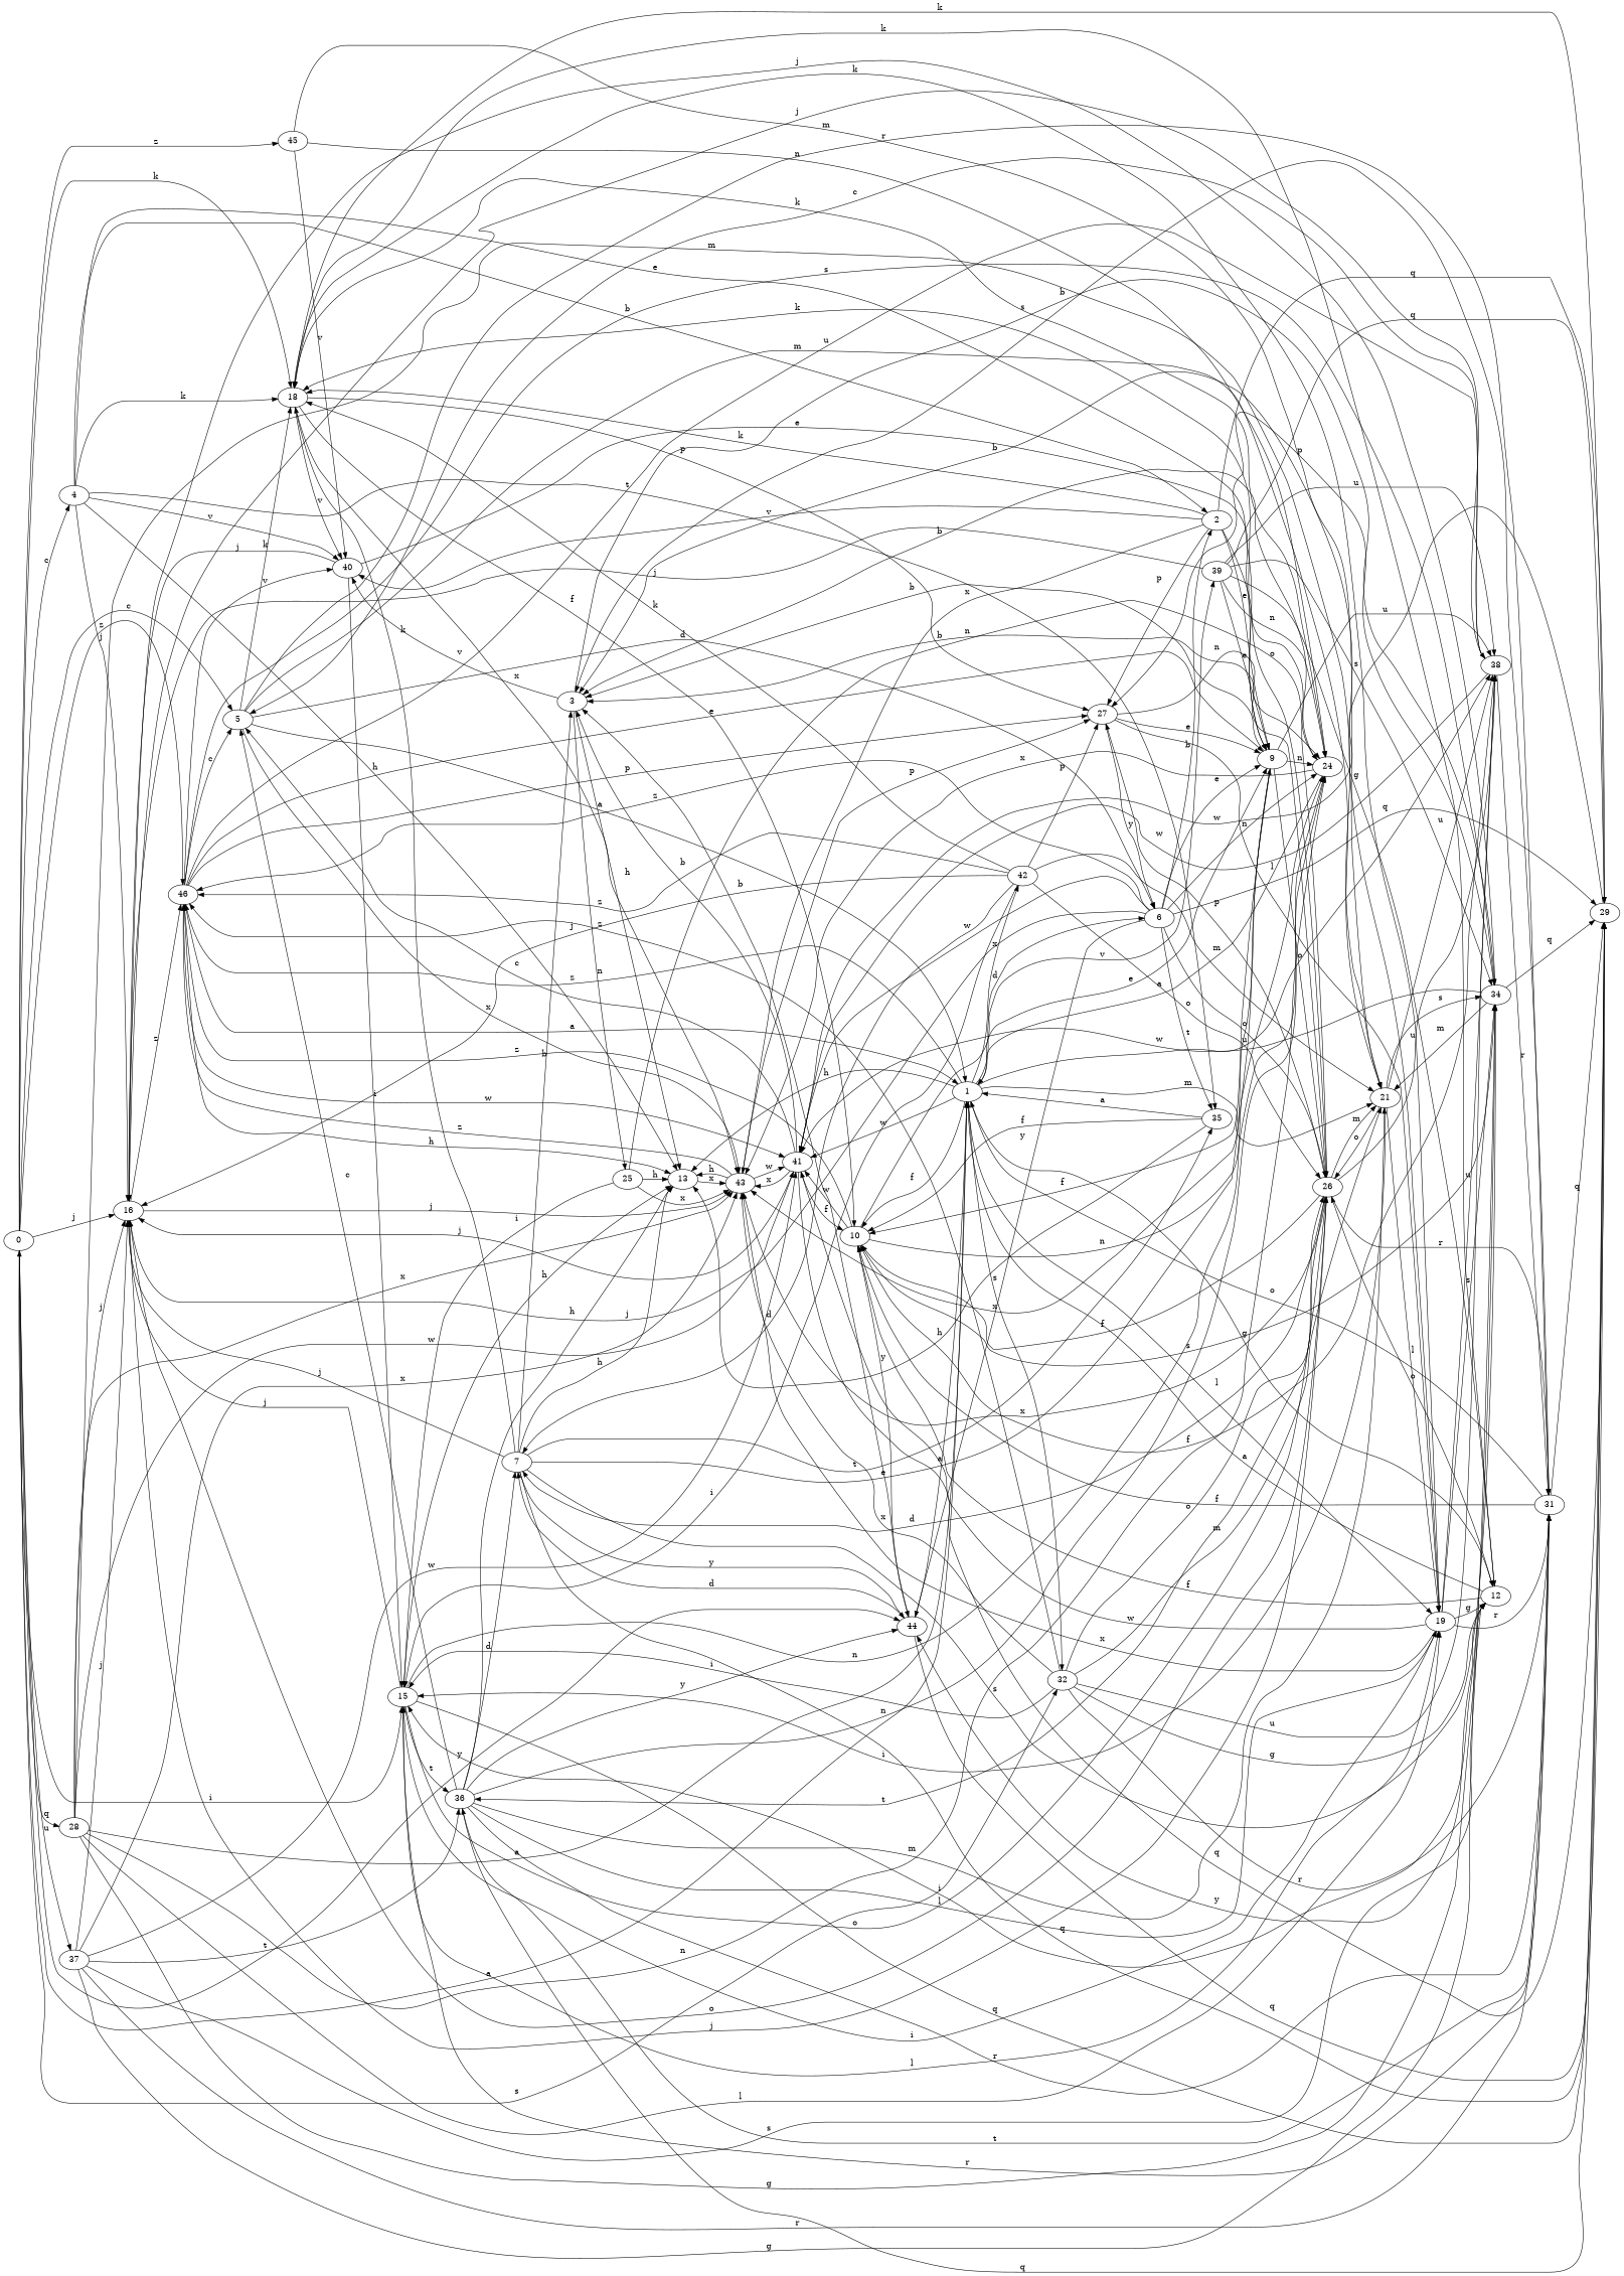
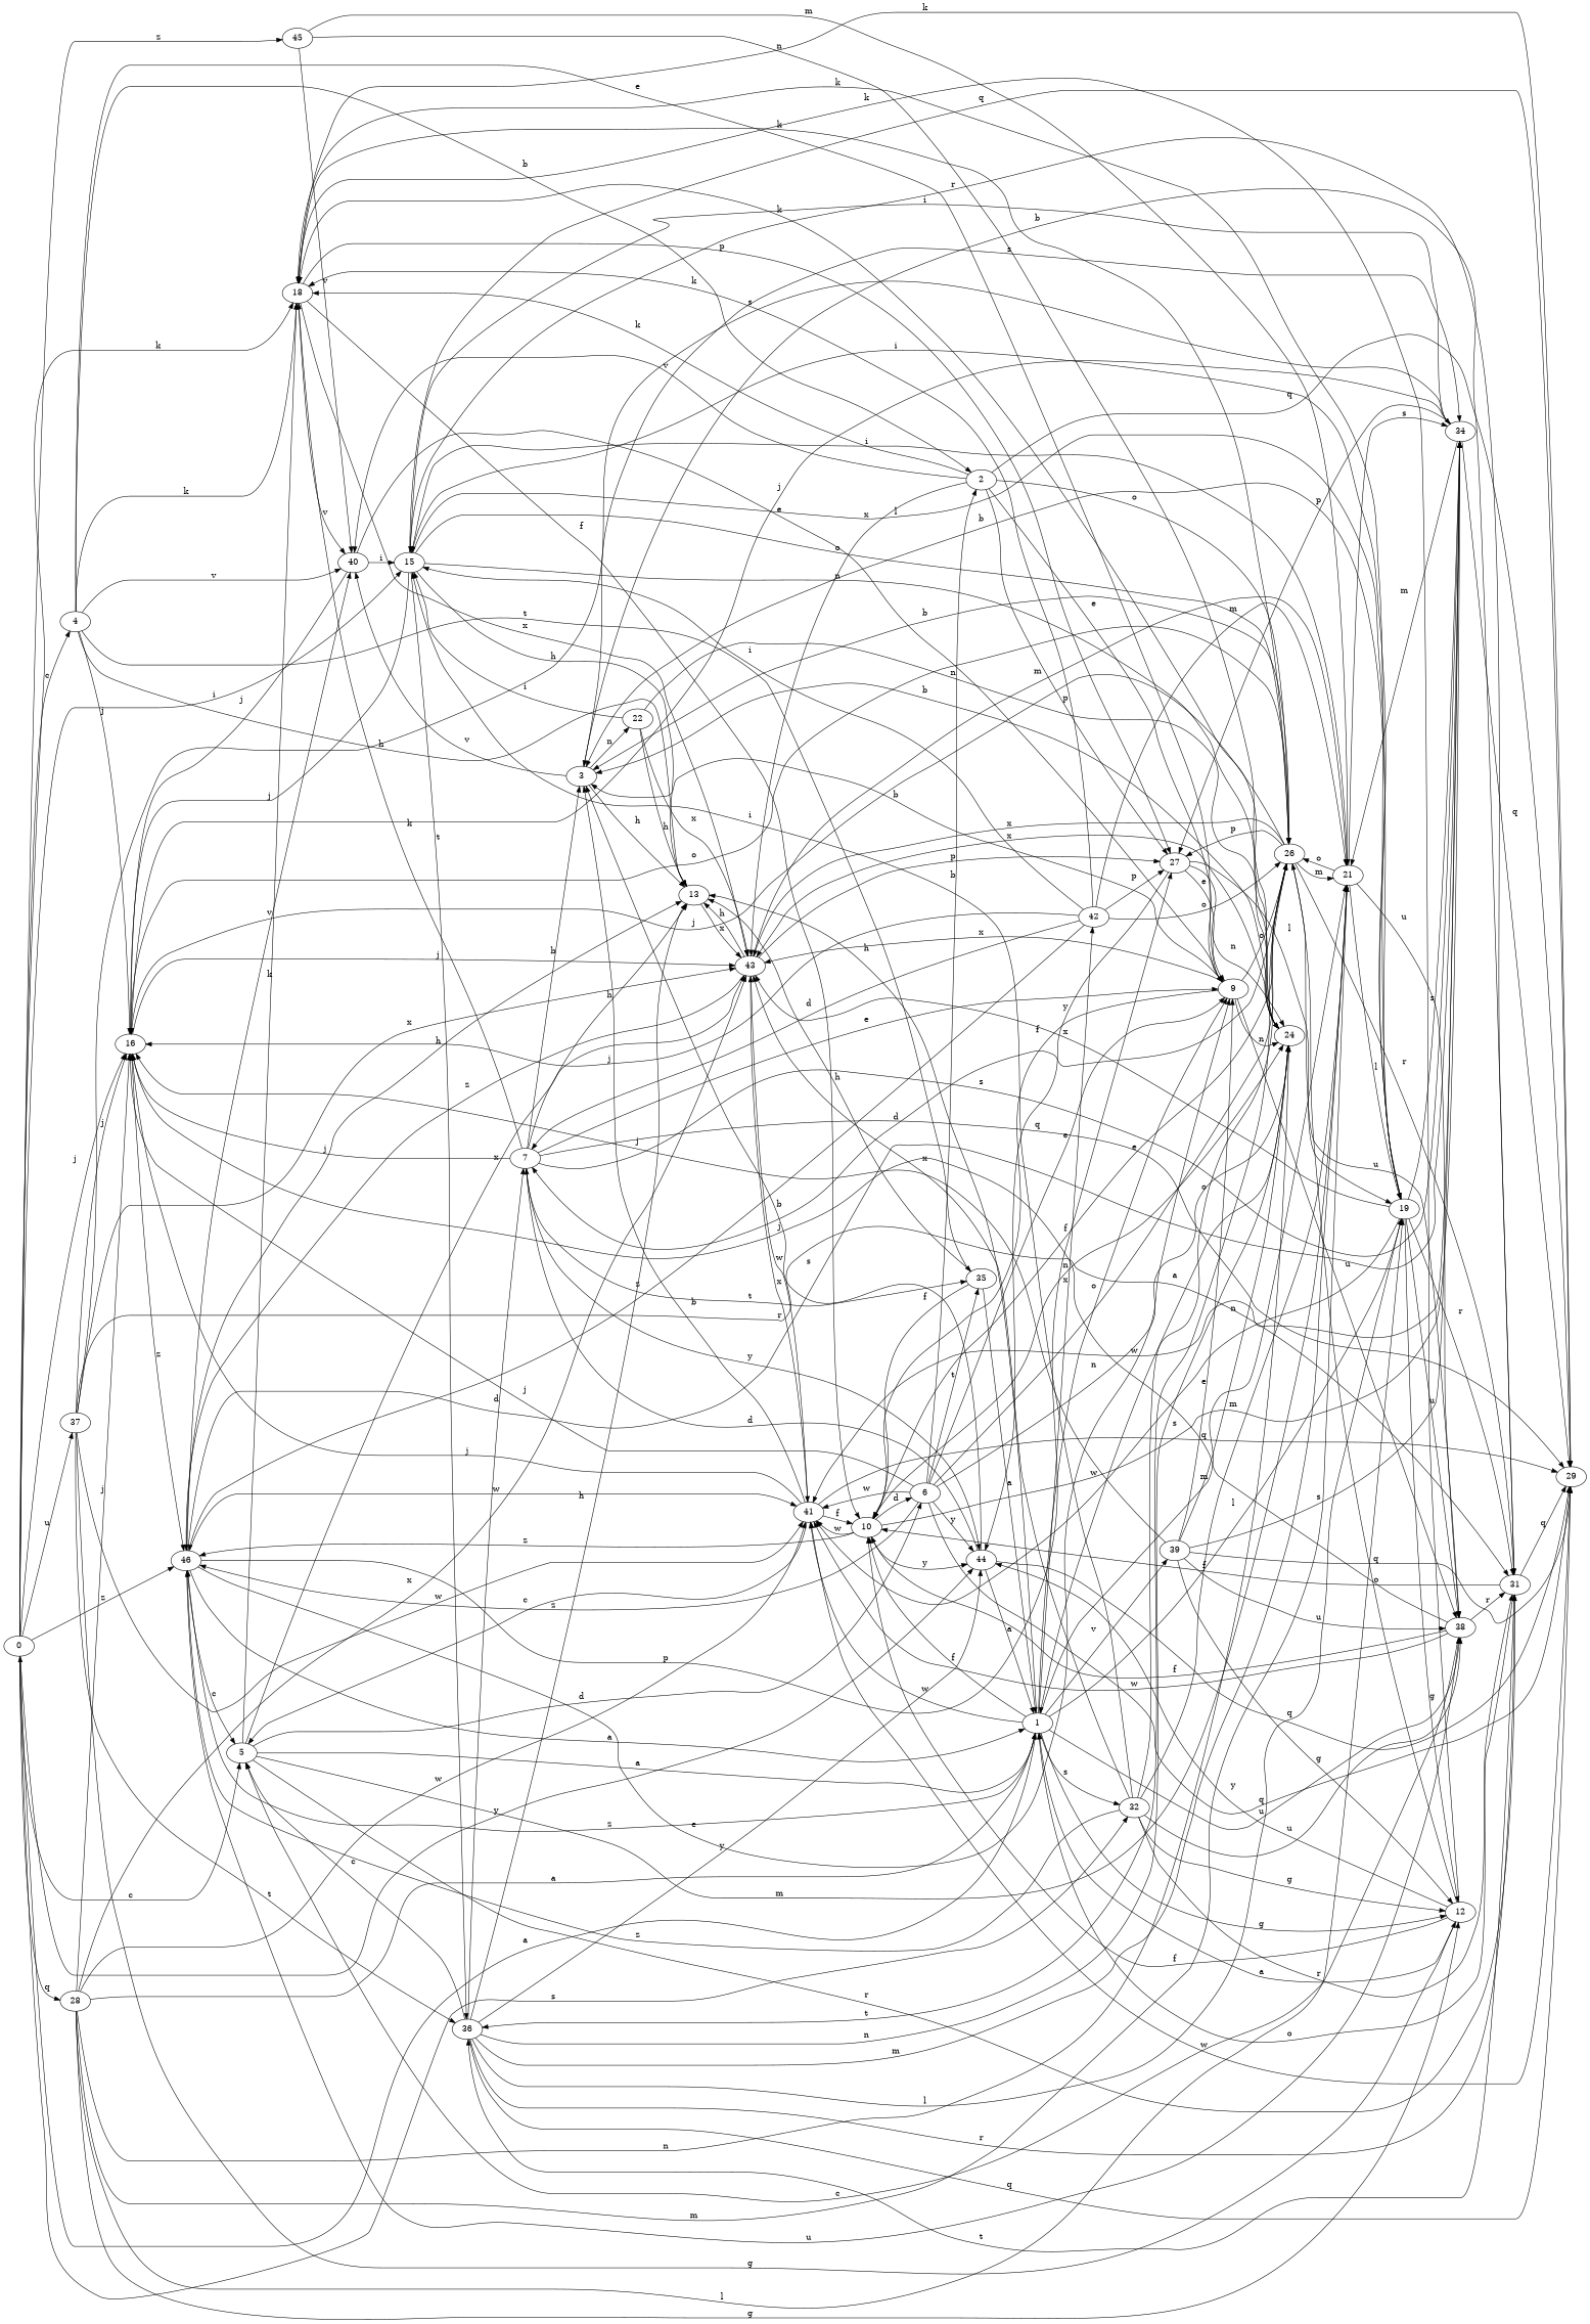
  strict digraph {
    rankdir=LR
    0
    4
    5
    15
    16
    18
    28
    32
    37
    44
    45
    46
    9
    13
    2
    40
    35
    1
    21
    43
    6
    31
    19
    26
    29
    24
    36
    10
    27
    12
    41
    38
    34
    3
    7
    39
    42
-   22 [label=25]
+   22
    0 -> 4 [label=c]
    0 -> 5 [label=c]
    0 -> 15 [label=i]
    0 -> 16 [label=j]
    0 -> 18 [label=k]
    0 -> 28 [label=q]
    0 -> 32 [label=s]
    0 -> 37 [label=u]
    0 -> 44 [label=y]
    0 -> 45 [label=z]
    0 -> 46 [label=z]
    4 -> 16 [label=j]
    4 -> 18 [label=k]
    4 -> 9 [label=e]
    4 -> 13 [label=h]
    4 -> 2 [label=b]
    4 -> 40 [label=v]
    4 -> 35 [label=t]
    5 -> 18 [label=k]
    5 -> 1 [label=a]
    5 -> 21 [label=m]
    5 -> 43 [label=x]
    5 -> 6 [label=d]
    5 -> 31 [label=r]
    15 -> 16 [label=j]
    15 -> 13 [label=h]
    15 -> 31 [label=r]
    15 -> 19 [label=l]
    15 -> 26 [label=o]
    15 -> 29 [label=q]
    15 -> 24 [label=n]
    15 -> 36 [label=t]
    16 -> 46 [label=z]
    16 -> 43 [label=j]
    16 -> 26 [label=o]
    18 -> 40 [label=v]
    18 -> 43 [label=x]
    18 -> 10 [label=f]
    18 -> 27 [label=p]
    28 -> 16 [label=j]
    28 -> 1 [label=a]
    28 -> 21 [label=m]
    28 -> 43 [label=x]
    28 -> 19 [label=l]
    28 -> 24 [label=n]
    28 -> 12 [label=g]
    28 -> 41 [label=w]
    32 -> 15 [label=i]
    32 -> 46 [label=z]
    32 -> 21 [label=m]
    32 -> 43 [label=x]
    32 -> 31 [label=r]
    32 -> 26 [label=o]
    32 -> 12 [label=g]
    32 -> 38 [label=u]
    37 -> 16 [label=j]
    37 -> 43 [label=x]
    37 -> 31 [label=r]
    37 -> 36 [label=t]
    37 -> 12 [label=g]
    37 -> 41 [label=w]
    37 -> 34 [label=s]
    44 -> 1 [label=a]
    44 -> 29 [label=q]
    44 -> 3 [label=b]
    44 -> 7 [label=d]
    45 -> 40 [label=v]
    45 -> 21 [label=m]
    45 -> 24 [label=n]
    46 -> 5 [label=c]
    46 -> 9 [label=e]
    46 -> 13 [label=h]
    46 -> 40 [label=v]
    46 -> 1 [label=a]
    46 -> 27 [label=p]
    46 -> 41 [label=w]
    46 -> 38 [label=u]
    46 -> 34 [label=s]
    9 -> 43 [label=x]
    9 -> 26 [label=o]
    9 -> 24 [label=n]
    9 -> 10 [label=f]
    9 -> 38 [label=u]
    9 -> 3 [label=b]
    13 -> 43 [label=x]
    2 -> 18 [label=k]
    2 -> 9 [label=e]
    2 -> 40 [label=v]
    2 -> 43 [label=x]
    2 -> 26 [label=o]
    2 -> 29 [label=q]
    2 -> 27 [label=p]
    40 -> 15 [label=i]
    40 -> 16 [label=j]
    40 -> 9 [label=e]
    35 -> 13 [label=h]
    35 -> 1 [label=a]
    35 -> 10 [label=f]
    1 -> 0 [label=a]
    1 -> 32 [label=s]
    1 -> 46 [label=z]
    1 -> 9 [label=e]
    1 -> 13 [label=h]
    1 -> 21 [label=m]
    1 -> 19 [label=l]
    1 -> 10 [label=f]
    1 -> 12 [label=g]
    1 -> 41 [label=w]
    1 -> 38 [label=u]
    1 -> 39 [label=v]
    1 -> 42 [label=x]
    21 -> 15 [label=i]
    21 -> 19 [label=l]
    21 -> 26 [label=o]
    21 -> 38 [label=u]
    21 -> 34 [label=s]
    43 -> 46 [label=z]
    43 -> 13 [label=h]
+   43 -> 21 [label=m]
    43 -> 27 [label=p]
    43 -> 41 [label=w]
    6 -> 16 [label=j]
    6 -> 44 [label=y]
    6 -> 46 [label=z]
    6 -> 9 [label=e]
    6 -> 2 [label=b]
    6 -> 35 [label=t]
    6 -> 26 [label=o]
    6 -> 29 [label=q]
    6 -> 24 [label=n]
    6 -> 41 [label=w]
    31 -> 1 [label=o]
    31 -> 29 [label=q]
    31 -> 36 [label=t]
    31 -> 10 [label=f]
    31 -> 3 [label=b]
    19 -> 15 [label=i]
    19 -> 18 [label=k]
    19 -> 43 [label=x]
    19 -> 31 [label=r]
    19 -> 12 [label=g]
    19 -> 41 [label=w]
    19 -> 38 [label=u]
    19 -> 34 [label=s]
    19 -> 3 [label=b]
    26 -> 16 [label=j]
    26 -> 18 [label=k]
    26 -> 21 [label=m]
    26 -> 43 [label=x]
    26 -> 31 [label=r]
    26 -> 36 [label=t]
    26 -> 10 [label=f]
    26 -> 27 [label=p]
    26 -> 38 [label=u]
    26 -> 3 [label=b]
    26 -> 7 [label=d]
    29 -> 18 [label=k]
    29 -> 41 [label=w]
    24 -> 18 [label=k]
    24 -> 1 [label=a]
    24 -> 43 [label=x]
    24 -> 3 [label=b]
    36 -> 5 [label=c]
    36 -> 44 [label=y]
    36 -> 13 [label=h]
    36 -> 21 [label=m]
    36 -> 31 [label=r]
    36 -> 19 [label=l]
    36 -> 29 [label=q]
    36 -> 24 [label=n]
    36 -> 7 [label=d]
    10 -> 44 [label=y]
    10 -> 46 [label=z]
    10 -> 6 [label=d]
    10 -> 24 [label=n]
    10 -> 41 [label=w]
    10 -> 34 [label=s]
-   27 -> 6 [label=y]
+   27 -> 44 [label=y]
    27 -> 9 [label=e]
    27 -> 19 [label=l]
    27 -> 24 [label=n]
    12 -> 18 [label=k]
    12 -> 44 [label=y]
    12 -> 1 [label=a]
    12 -> 26 [label=o]
    12 -> 10 [label=f]
    41 -> 5 [label=c]
    41 -> 16 [label=j]
    41 -> 43 [label=x]
    41 -> 29 [label=q]
    41 -> 10 [label=f]
    41 -> 3 [label=b]
    38 -> 5 [label=c]
    38 -> 16 [label=j]
    38 -> 31 [label=r]
    38 -> 10 [label=f]
    38 -> 41 [label=w]
    34 -> 15 [label=i]
    34 -> 16 [label=j]
    34 -> 21 [label=m]
    34 -> 29 [label=q]
    34 -> 27 [label=p]
    34 -> 41 [label=w]
    3 -> 13 [label=h]
    3 -> 40 [label=v]
    3 -> 34 [label=s]
    3 -> 22 [label=n]
    7 -> 16 [label=j]
    7 -> 18 [label=k]
    7 -> 44 [label=y]
    7 -> 9 [label=e]
    7 -> 13 [label=h]
    7 -> 35 [label=t]
    7 -> 29 [label=q]
    7 -> 34 [label=s]
    7 -> 3 [label=b]
    39 -> 16 [label=j]
    39 -> 9 [label=e]
    39 -> 29 [label=q]
    39 -> 24 [label=n]
    39 -> 12 [label=g]
    39 -> 38 [label=u]
    39 -> 34 [label=s]
    42 -> 15 [label=i]
    42 -> 16 [label=j]
    42 -> 18 [label=k]
    42 -> 46 [label=z]
    42 -> 21 [label=m]
    42 -> 26 [label=o]
    42 -> 27 [label=p]
    42 -> 7 [label=d]
    22 -> 15 [label=i]
    22 -> 13 [label=h]
    22 -> 43 [label=x]
    22 -> 24 [label=n]
  }
